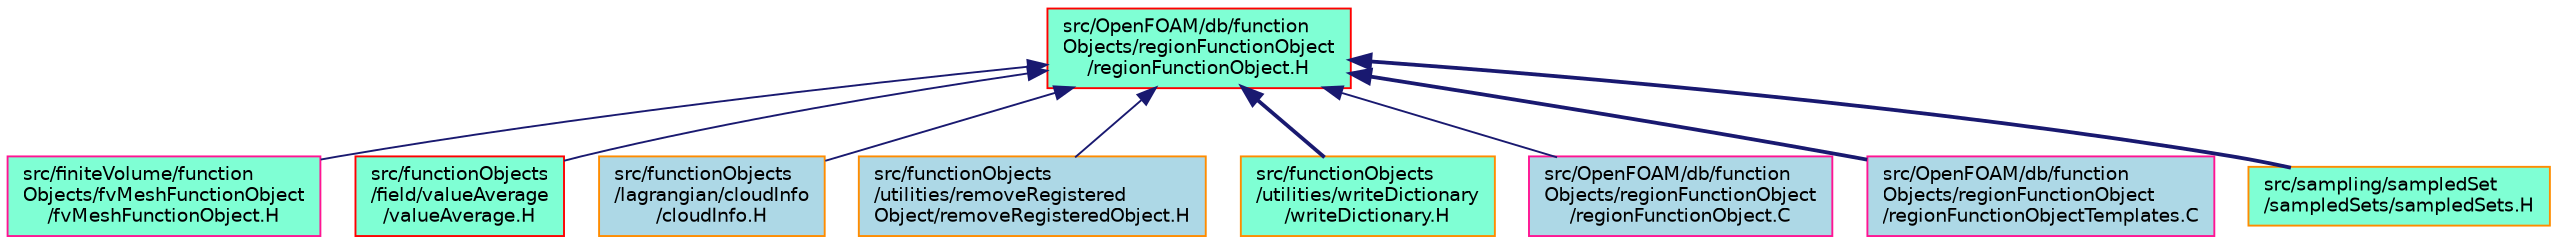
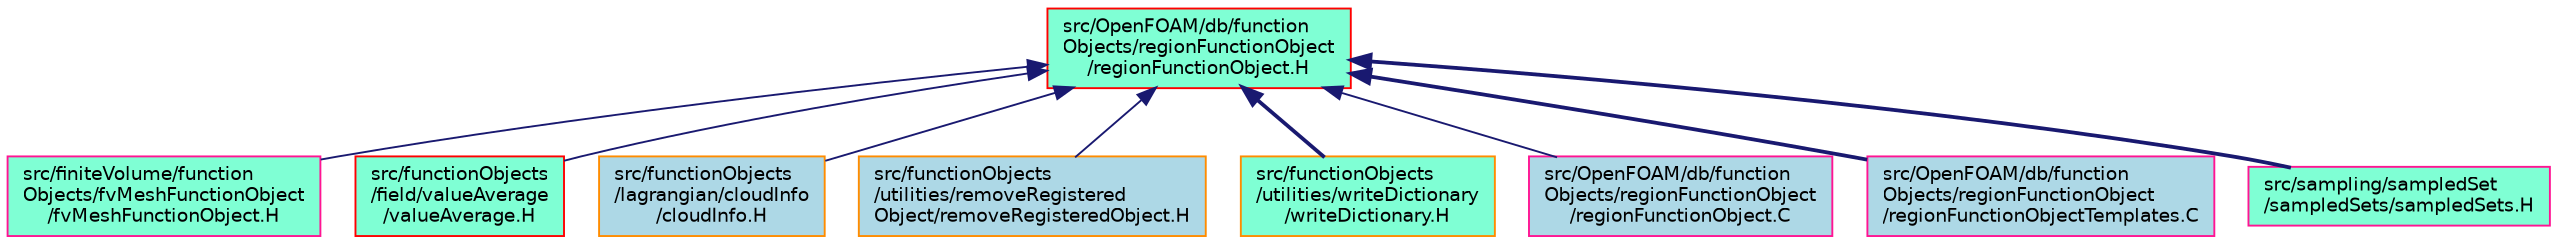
  digraph {
    node [color=deeppink fillcolor=aquamarine fontname=Helvetica fontsize=10 shape=record style=filled]
    edge [color=midnightblue dir=back fontname=Helvetica fontsize=10 labelfontname=Helvetica labelfontsize=10 style=solid]
    n1 [color=red fontcolor=black height=0.2 label="src/OpenFOAM/db/function\lObjects/regionFunctionObject\l/regionFunctionObject.H" width=0.4]
    n2 [height=0.2 label="src/finiteVolume/function\lObjects/fvMeshFunctionObject\l/fvMeshFunctionObject.H" width=0.4]
    n3 [color=red height=0.2 label="src/functionObjects\l/field/valueAverage\l/valueAverage.H" width=0.4]
    n4 [color=darkorange height=0.2 label="src/functionObjects\l/lagrangian/cloudInfo\l/cloudInfo.H" width=0.4 fillcolor=lightblue]
    n5 [color=darkorange height=0.2 label="src/functionObjects\l/utilities/removeRegistered\lObject/removeRegisteredObject.H" width=0.4 fillcolor=lightblue]
    n6 [color=darkorange height=0.2 label="src/functionObjects\l/utilities/writeDictionary\l/writeDictionary.H" width=0.4]
    n7 [height=0.2 label="src/OpenFOAM/db/function\lObjects/regionFunctionObject\l/regionFunctionObject.C" width=0.4 fillcolor=lightblue]
    n8 [height=0.2 label="src/OpenFOAM/db/function\lObjects/regionFunctionObject\l/regionFunctionObjectTemplates.C" width=0.4 fillcolor=lightblue]
-   n9 [color=darkorange height=0.2 label="src/sampling/sampledSet\l/sampledSets/sampledSets.H" width=0.4]
+   n9 [height=0.2 label="src/sampling/sampledSet\l/sampledSets/sampledSets.H" width=0.4]
    n1 -> n2
    n1 -> n3
    n1 -> n4
    n1 -> n5
    n1 -> n6 [style=bold]
    n1 -> n7
    n1 -> n8 [style=bold]
    n1 -> n9 [style=bold]
  }
